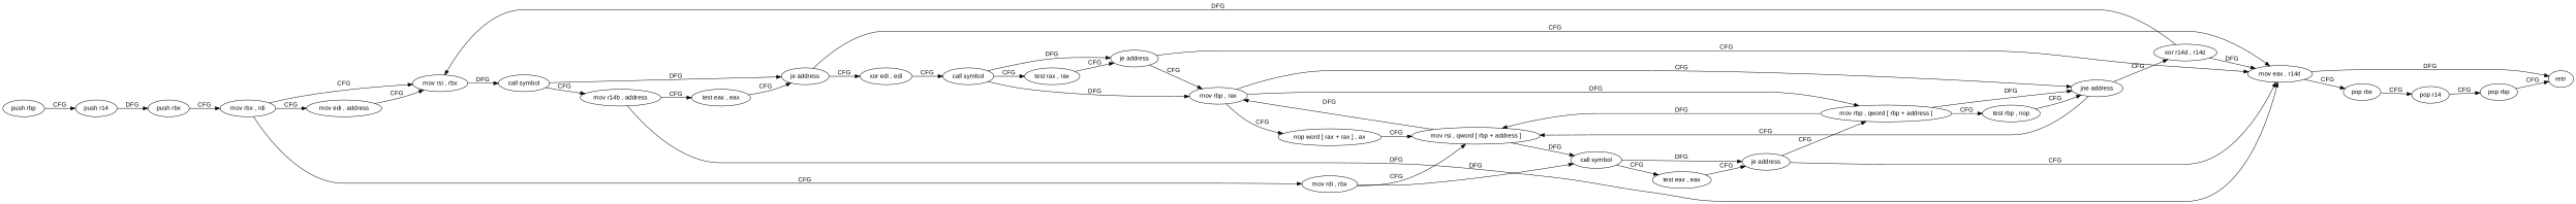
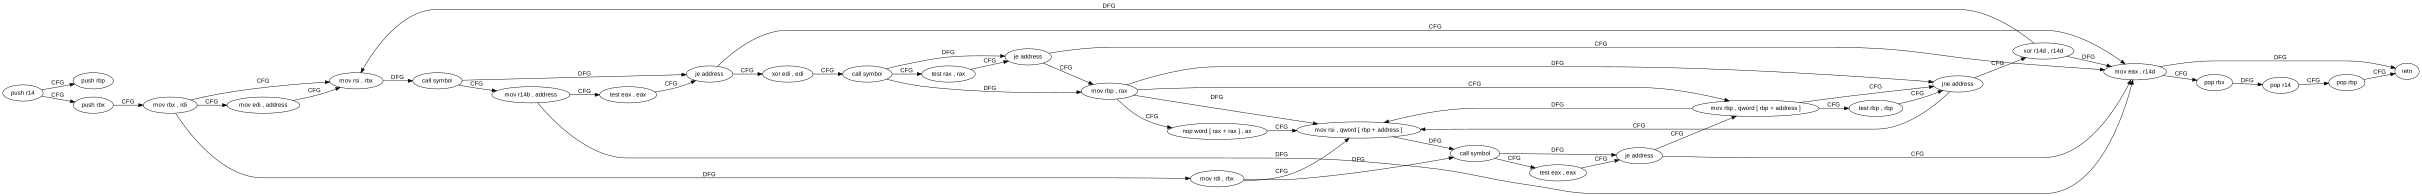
  digraph {
    fontname="Liberation Sans"
    rankdir=LR
    node [fontname="Liberation Sans"]
    edge [fontname="Liberation Sans"]
    n1 [label="push rbp"]
    n2 [label="push r14"]
    n3 [label="push rbx"]
    n4 [label="mov rbx , rdi"]
    n5 [label="mov edi , address"]
    n6 [label="mov rsi , rbx"]
    n7 [label="mov rdi , rbx"]
    n8 [label="call symbol"]
    n9 [label="mov rsi , qword [ rbp + address ]"]
    n10 [label="call symbol"]
    n11 [label="mov r14b , address"]
    n12 [label="je address"]
    n13 [label="test eax , eax"]
    n14 [label="mov eax , r14d"]
    n15 [label="xor edi , edi"]
    n16 [label="pop rbx"]
    n17 [label=retn]
    n18 [label="call symbol"]
    n19 [label="pop r14"]
    n20 [label="test rax , rax"]
    n21 [label="je address"]
    n22 [label="mov rbp , rax"]
    n23 [label="pop rbp"]
    n24 [label="nop word [ rax + rax ] , ax"]
    n25 [label="mov rbp , qword [ rbp + address ]"]
    n26 [label="jne address"]
-   n27 [label="test rbp , nop"]
+   n27 [label="test rbp , rbp"]
    n28 [label="xor r14d , r14d"]
    n29 [label="test eax , eax"]
    n30 [label="je address"]
-   n1 -> n2 [label=CFG]
-   n2 -> n3 [label=DFG]
+   n2 -> n1 [label=CFG]
+   n2 -> n3 [label=CFG]
    n3 -> n4 [label=CFG]
    n4 -> n5 [label=CFG]
    n4 -> n6 [label=CFG]
-   n4 -> n7 [label=CFG]
+   n4 -> n7 [label=DFG]
    n5 -> n6 [label=CFG]
    n6 -> n8 [label=DFG]
    n7 -> n9 [label=CFG]
    n7 -> n10 [label=DFG]
    n8 -> n11 [label=CFG]
    n8 -> n12 [label=DFG]
    n9 -> n10 [label=DFG]
    n10 -> n29 [label=CFG]
    n10 -> n30 [label=DFG]
    n11 -> n13 [label=CFG]
    n11 -> n14 [label=DFG]
    n12 -> n14 [label=CFG]
    n12 -> n15 [label=CFG]
    n13 -> n12 [label=CFG]
    n14 -> n16 [label=CFG]
    n14 -> n17 [label=DFG]
    n15 -> n18 [label=CFG]
-   n16 -> n19 [label=CFG]
+   n16 -> n19 [label=DFG]
    n18 -> n20 [label=CFG]
    n18 -> n21 [label=DFG]
    n18 -> n22 [label=DFG]
    n19 -> n23 [label=CFG]
    n20 -> n21 [label=CFG]
    n21 -> n14 [label=CFG]
    n21 -> n22 [label=CFG]
-   n9 -> n22 [label=DFG]
+   n22 -> n9 [label=DFG]
    n22 -> n24 [label=CFG]
-   n22 -> n25 [label=DFG]
-   n22 -> n26 [label=CFG]
+   n22 -> n25 [label=CFG]
+   n22 -> n26 [label=DFG]
    n23 -> n17 [label=CFG]
    n24 -> n9 [label=CFG]
    n25 -> n9 [label=DFG]
-   n25 -> n26 [label=DFG]
+   n25 -> n26 [label=CFG]
    n25 -> n27 [label=CFG]
    n26 -> n9 [label=CFG]
    n26 -> n28 [label=CFG]
    n27 -> n26 [label=CFG]
    n28 -> n6 [label=DFG]
    n28 -> n14 [label=DFG]
    n29 -> n30 [label=CFG]
    n30 -> n14 [label=CFG]
    n30 -> n25 [label=CFG]
  }
